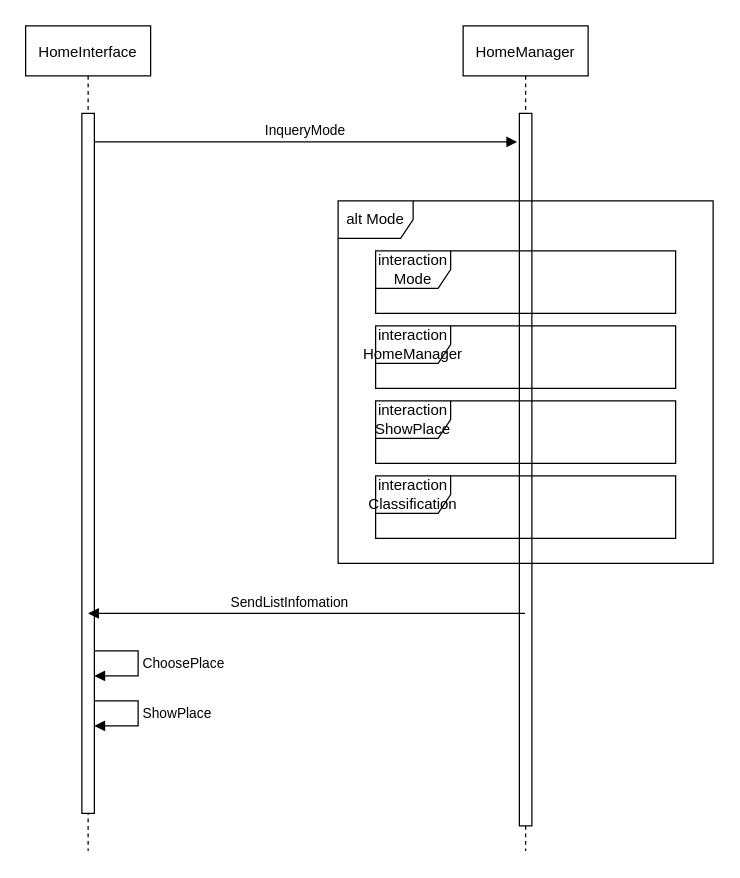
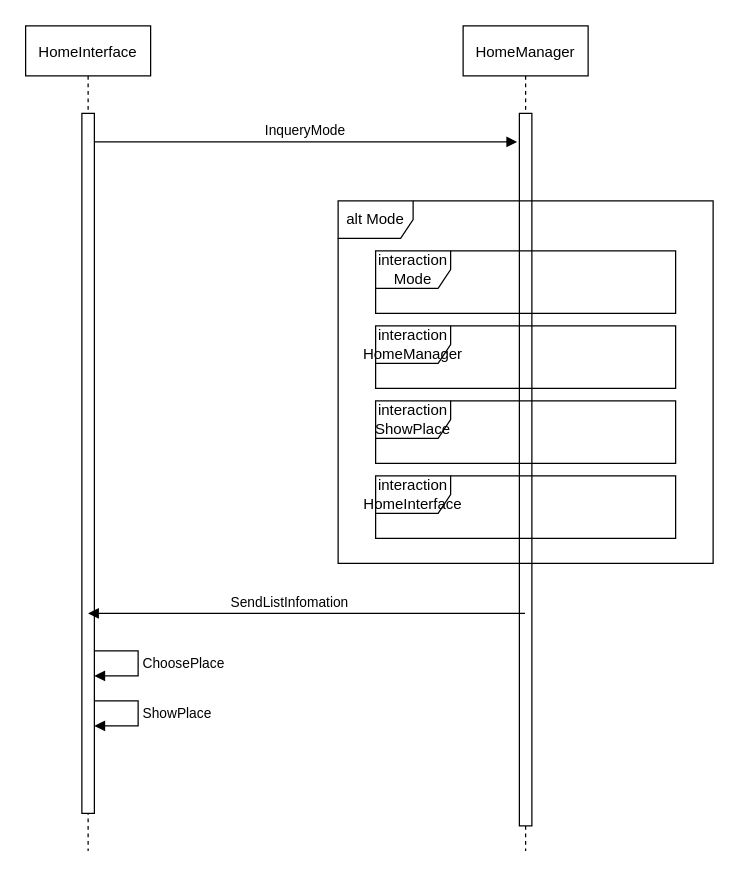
  <mxCell id="0" />
  <mxCell id="1" parent="0" />
  <mxCell id="2" value="HomeInterface" style="shape=umlLifeline;perimeter=lifelinePerimeter;container=1;collapsible=0;recursiveResize=0;rounded=0;shadow=0;strokeWidth=1;" parent="1" vertex="1"><mxGeometry x="20" y="20" width="100" height="660" as="geometry" /></mxCell>
  <mxCell id="3" value="" style="points=[];perimeter=orthogonalPerimeter;rounded=0;shadow=0;strokeWidth=1;" parent="2" vertex="1"><mxGeometry x="45" y="70" width="10" height="560" as="geometry" /></mxCell>
  <mxCell id="4" value="ChoosePlace" style="edgeStyle=orthogonalEdgeStyle;html=1;align=left;spacingLeft=2;endArrow=block;rounded=0;" edge="1" target="3" parent="2" source="3"><mxGeometry relative="1" as="geometry"><mxPoint x="60" y="500" as="sourcePoint" /><Array as="points"><mxPoint x="90" y="500" /><mxPoint x="90" y="520" /></Array><mxPoint x="65" y="520" as="targetPoint" /></mxGeometry></mxCell>
  <mxCell id="5" value="ShowPlace" style="edgeStyle=orthogonalEdgeStyle;html=1;align=left;spacingLeft=2;endArrow=block;rounded=0;" edge="1" parent="2" target="3" source="3"><mxGeometry relative="1" as="geometry"><mxPoint x="60" y="540" as="sourcePoint" /><Array as="points"><mxPoint x="90" y="540" /><mxPoint x="90" y="560" /></Array><mxPoint x="65" y="560" as="targetPoint" /></mxGeometry></mxCell>
  <mxCell id="6" value="HomeManager" style="shape=umlLifeline;perimeter=lifelinePerimeter;container=1;collapsible=0;recursiveResize=0;rounded=0;shadow=0;strokeWidth=1;" parent="1" vertex="1"><mxGeometry x="370" y="20" width="100" height="660" as="geometry" /></mxCell>
  <mxCell id="7" value="" style="points=[];perimeter=orthogonalPerimeter;rounded=0;shadow=0;strokeWidth=1;" parent="6" vertex="1"><mxGeometry x="45" y="70" width="10" height="570" as="geometry" /></mxCell>
  <mxCell id="8" value="InqueryMode" style="verticalAlign=bottom;endArrow=block;entryX=-0.18;entryY=0.04;shadow=0;strokeWidth=1;entryDx=0;entryDy=0;entryPerimeter=0;" parent="1" source="3" target="7" edge="1"><mxGeometry relative="1" as="geometry"><mxPoint x="175" y="100" as="sourcePoint" /></mxGeometry></mxCell>
  <mxCell id="9" value="alt Mode" style="shape=umlFrame;whiteSpace=wrap;html=1;" vertex="1" parent="1"><mxGeometry x="270" y="160" width="300" height="290" as="geometry" /></mxCell>
  <mxCell id="10" value="interaction Mode" style="shape=umlFrame;whiteSpace=wrap;html=1;" vertex="1" parent="1"><mxGeometry x="300" y="200" width="240" height="50" as="geometry" /></mxCell>
  <mxCell id="11" value="interaction HomeManager" style="shape=umlFrame;whiteSpace=wrap;html=1;" vertex="1" parent="1"><mxGeometry x="300" y="260" width="240" height="50" as="geometry" /></mxCell>
- <mxCell id="12" value="interaction Classification" style="shape=umlFrame;whiteSpace=wrap;html=1;" vertex="1" parent="1"><mxGeometry x="300" y="380" width="240" height="50" as="geometry" /></mxCell>
+ <mxCell id="12" value="interaction HomeInterface" style="shape=umlFrame;whiteSpace=wrap;html=1;" vertex="1" parent="1"><mxGeometry x="300" y="380" width="240" height="50" as="geometry" /></mxCell>
  <mxCell id="13" value="interaction ShowPlace" style="shape=umlFrame;whiteSpace=wrap;html=1;" vertex="1" parent="1"><mxGeometry x="300" y="320" width="240" height="50" as="geometry" /></mxCell>
  <mxCell id="14" value="SendListInfomation" style="html=1;verticalAlign=bottom;endArrow=block;" edge="1" parent="1" source="6"><mxGeometry x="0.084" width="80" relative="1" as="geometry"><mxPoint x="220" y="470" as="sourcePoint" /><mxPoint x="70" y="490" as="targetPoint" /><Array as="points"><mxPoint x="270" y="490" /></Array><mxPoint as="offset" /></mxGeometry></mxCell>
